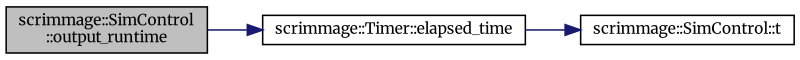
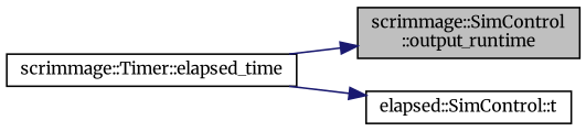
  digraph {
    fontname=Merriweather
    rankdir=LR
    node [color=black fillcolor=white fontname=Merriweather fontsize=10 shape=record style=filled]
    edge [color=midnightblue fontname=Merriweather fontsize=10 labelfontname=Helvetica labelfontsize=10 style=solid]
    n1 [fillcolor=grey75 fontcolor=black height=0.2 label="scrimmage::SimControl\l::output_runtime" width=0.4]
    n2 [height=0.2 label="scrimmage::Timer::elapsed_time" width=0.4]
-   n3 [height=0.2 label="scrimmage::SimControl::t" width=0.4]
-   n1 -> n2
+   n3 [height=0.2 label="elapsed::SimControl::t" width=0.4]
+   n2 -> n1
    n2 -> n3
  }
